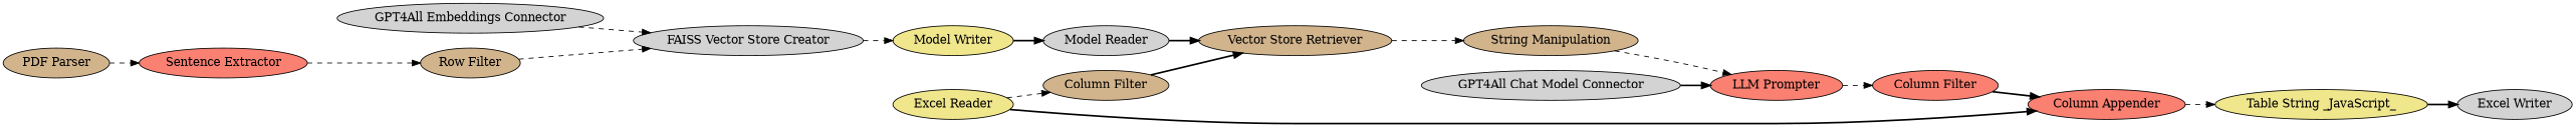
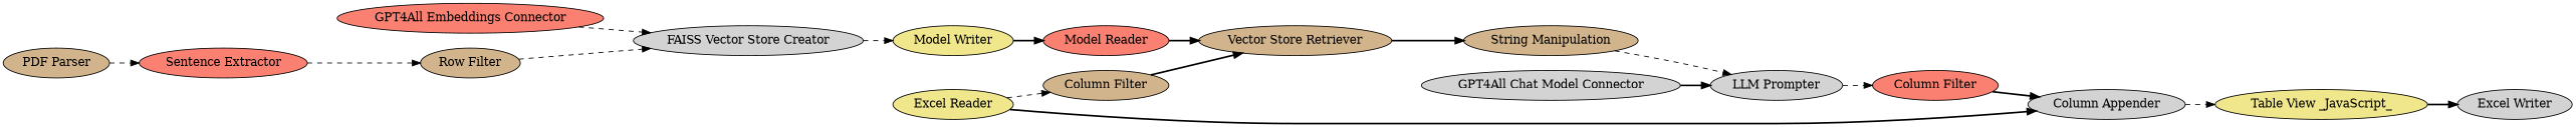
  digraph {
    rankdir=LR
    node [fillcolor=salmon style=filled]
    edge [style=dashed]
-   n1 [fillcolor=lightgrey label="GPT4All Embeddings Connector"]
+   n1 [label="GPT4All Embeddings Connector"]
    n2 [fillcolor=lightgrey label="FAISS Vector Store Creator"]
    n3 [fillcolor=khaki label="Model Writer"]
    n4 [label="Sentence Extractor"]
    n5 [fillcolor=tan label="Row Filter"]
    n6 [fillcolor=tan label="PDF Parser"]
-   n7 [fillcolor=lightgrey label="Model Reader"]
+   n7 [label="Model Reader"]
    n8 [fillcolor=tan label="Vector Store Retriever"]
    n9 [fillcolor=tan label="String Manipulation"]
    n10 [label="Column Filter"]
-   n11 [label="Column Appender"]
-   n12 [fillcolor=khaki label="Table String _JavaScript_"]
+   n11 [fillcolor=lightgrey label="Column Appender"]
+   n12 [fillcolor=khaki label="Table View _JavaScript_"]
    n13 [fillcolor=lightgrey label="Excel Writer"]
    n14 [fillcolor=tan label="Column Filter"]
    n15 [fillcolor=lightgrey label="GPT4All Chat Model Connector"]
-   n16 [label="LLM Prompter"]
+   n16 [fillcolor=lightgrey label="LLM Prompter"]
    n17 [fillcolor=khaki label="Excel Reader"]
    n1 -> n2
    n2 -> n3
    n3 -> n7 [style=bold]
    n4 -> n5
    n5 -> n2
    n6 -> n4
    n7 -> n8 [style=bold]
-   n8 -> n9
+   n8 -> n9 [style=bold]
    n9 -> n16
    n10 -> n11 [style=bold]
    n11 -> n12
    n12 -> n13 [style=bold]
    n14 -> n8 [style=bold]
    n15 -> n16 [style=bold]
    n16 -> n10
    n17 -> n11 [style=bold]
    n17 -> n14
  }
